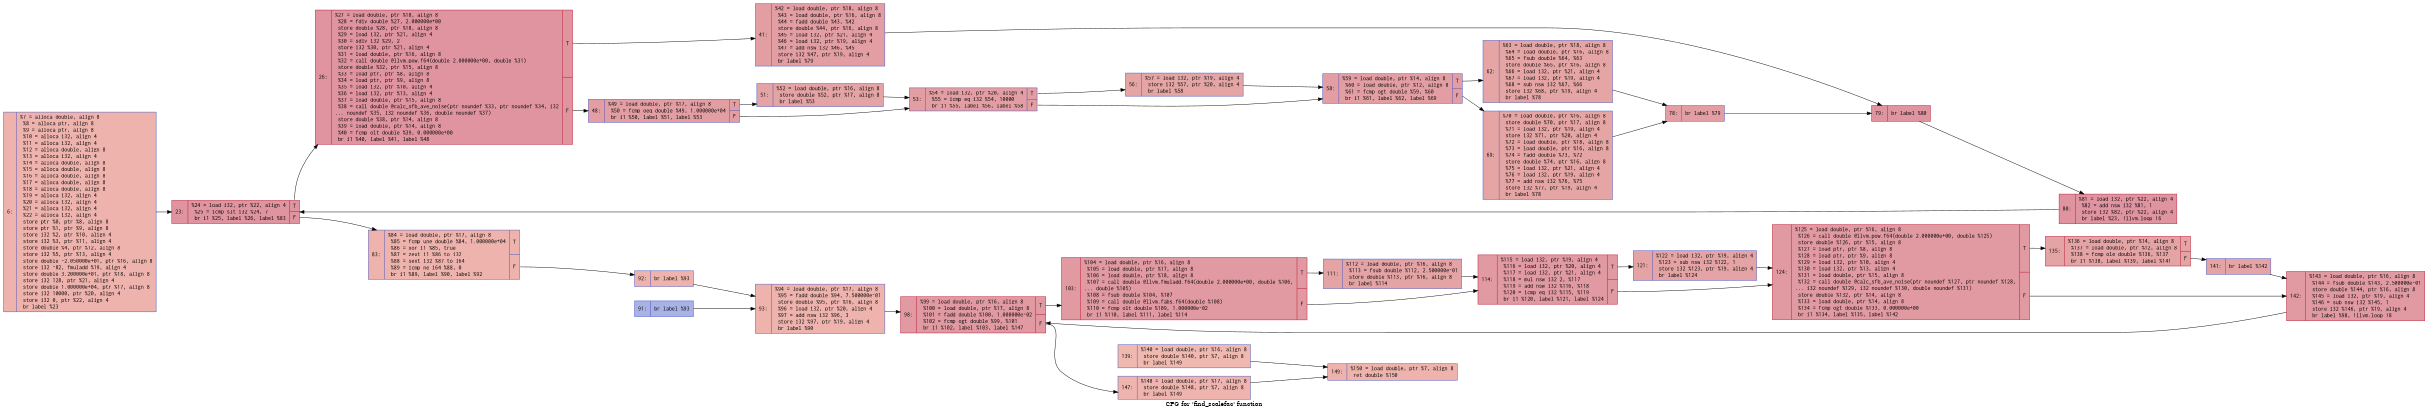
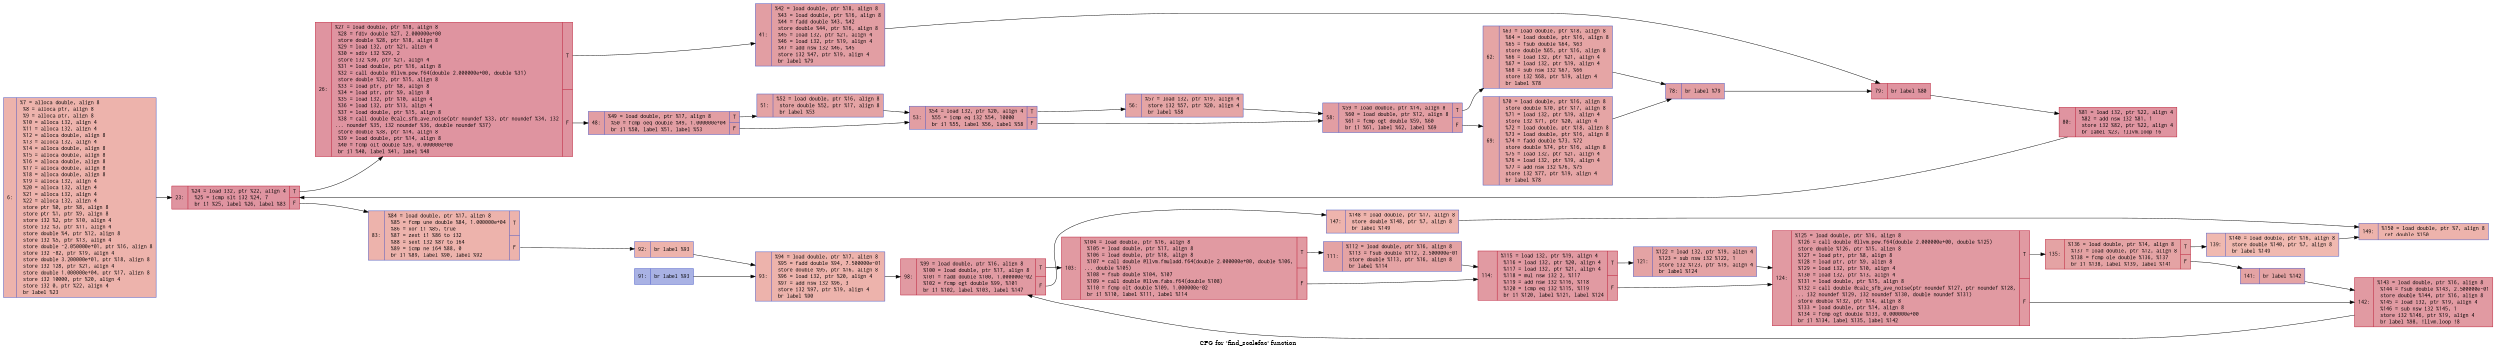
  digraph {
    label="CFG for 'find_scalefac' function"
    rankdir=LR
    node [color="#3d50c3ff" fillcolor="#d6524470" fontname=Courier shape=record style=filled]
-   n1 [label="{6:\l|  %7 = alloca double, align 8\l  %8 = alloca ptr, align 8\l  %9 = alloca ptr, align 8\l  %10 = alloca i32, align 4\l  %11 = alloca i32, align 4\l  %12 = alloca double, align 8\l  %13 = alloca i32, align 4\l  %14 = alloca double, align 8\l  %15 = alloca double, align 8\l  %16 = alloca double, align 8\l  %17 = alloca double, align 8\l  %18 = alloca double, align 8\l  %19 = alloca i32, align 4\l  %20 = alloca i32, align 4\l  %21 = alloca i32, align 4\l  %22 = alloca i32, align 4\l  store ptr %0, ptr %8, align 8\l  store ptr %1, ptr %9, align 8\l  store i32 %2, ptr %10, align 4\l  store i32 %3, ptr %11, align 4\l  store double %4, ptr %12, align 8\l  store i32 %5, ptr %13, align 4\l  store double -2.050000e+01, ptr %16, align 8\l  store i32 -82, fmuladd %19, align 4\l  store double 3.200000e+01, ptr %18, align 8\l  store i32 128, ptr %21, align 4\l  store double 1.000000e+04, ptr %17, align 8\l  store i32 10000, ptr %20, align 4\l  store i32 0, ptr %22, align 4\l  br label %23\l}"]
+   n1 [label="{6:\l|  %7 = alloca double, align 8\l  %8 = alloca ptr, align 8\l  %9 = alloca ptr, align 8\l  %10 = alloca i32, align 4\l  %11 = alloca i32, align 4\l  %12 = alloca double, align 8\l  %13 = alloca i32, align 4\l  %14 = alloca double, align 8\l  %15 = alloca double, align 8\l  %16 = alloca double, align 8\l  %17 = alloca double, align 8\l  %18 = alloca double, align 8\l  %19 = alloca i32, align 4\l  %20 = alloca i32, align 4\l  %21 = alloca i32, align 4\l  %22 = alloca i32, align 4\l  store ptr %0, ptr %8, align 8\l  store ptr %1, ptr %9, align 8\l  store i32 %2, ptr %10, align 4\l  store i32 %3, ptr %11, align 4\l  store double %4, ptr %12, align 8\l  store i32 %5, ptr %13, align 4\l  store double -2.050000e+01, ptr %16, align 8\l  store i32 -82, ptr %19, align 4\l  store double 3.200000e+01, ptr %18, align 8\l  store i32 128, ptr %21, align 4\l  store double 1.000000e+04, ptr %17, align 8\l  store i32 10000, ptr %20, align 4\l  store i32 0, ptr %22, align 4\l  br label %23\l}"]
    n2 [color="#b70d28ff" fillcolor="#b70d2870" label="{23:\l|  %24 = load i32, ptr %22, align 4\l  %25 = icmp slt i32 %24, 7\l  br i1 %25, label %26, label %83\l|{<s0>T|<s1>F}}"]
    n3 [color="#b70d28ff" fillcolor="#b70d2870" label="{26:\l|  %27 = load double, ptr %18, align 8\l  %28 = fdiv double %27, 2.000000e+00\l  store double %28, ptr %18, align 8\l  %29 = load i32, ptr %21, align 4\l  %30 = sdiv i32 %29, 2\l  store i32 %30, ptr %21, align 4\l  %31 = load double, ptr %16, align 8\l  %32 = call double @llvm.pow.f64(double 2.000000e+00, double %31)\l  store double %32, ptr %15, align 8\l  %33 = load ptr, ptr %8, align 8\l  %34 = load ptr, ptr %9, align 8\l  %35 = load i32, ptr %10, align 4\l  %36 = load i32, ptr %13, align 4\l  %37 = load double, ptr %15, align 8\l  %38 = call double @calc_sfb_ave_noise(ptr noundef %33, ptr noundef %34, i32\l... noundef %35, i32 noundef %36, double noundef %37)\l  store double %38, ptr %14, align 8\l  %39 = load double, ptr %14, align 8\l  %40 = fcmp olt double %39, 0.000000e+00\l  br i1 %40, label %41, label %48\l|{<s0>T|<s1>F}}"]
    n4 [label="{83:\l|  %84 = load double, ptr %17, align 8\l  %85 = fcmp une double %84, 1.000000e+04\l  %86 = xor i1 %85, true\l  %87 = zext i1 %86 to i32\l  %88 = sext i32 %87 to i64\l  %89 = icmp ne i64 %88, 0\l  br i1 %89, label %90, label %92\l|{<s0>T|<s1>F}}"]
    n5 [fillcolor="#be242e70" label="{41:\l|  %42 = load double, ptr %18, align 8\l  %43 = load double, ptr %16, align 8\l  %44 = fadd double %43, %42\l  store double %44, ptr %16, align 8\l  %45 = load i32, ptr %21, align 4\l  %46 = load i32, ptr %19, align 4\l  %47 = add nsw i32 %46, %45\l  store i32 %47, ptr %19, align 4\l  br label %79\l}"]
    n6 [fillcolor="#be242e70" label="{48:\l|  %49 = load double, ptr %17, align 8\l  %50 = fcmp oeq double %49, 1.000000e+04\l  br i1 %50, label %51, label %53\l|{<s0>T|<s1>F}}"]
    n7 [label="{92:\l|  br label %93\l}"]
    n8 [color="#b70d28ff" fillcolor="#b70d2870" label="{79:\l|  br label %80\l}"]
    n9 [fillcolor="#c32e3170" label="{51:\l|  %52 = load double, ptr %16, align 8\l  store double %52, ptr %17, align 8\l  br label %53\l}"]
    n10 [fillcolor="#be242e70" label="{53:\l|  %54 = load i32, ptr %20, align 4\l  %55 = icmp eq i32 %54, 10000\l  br i1 %55, label %56, label %58\l|{<s0>T|<s1>F}}"]
    n11 [label="{93:\l|  %94 = load double, ptr %17, align 8\l  %95 = fadd double %94, 7.500000e-01\l  store double %95, ptr %16, align 8\l  %96 = load i32, ptr %20, align 4\l  %97 = add nsw i32 %96, 3\l  store i32 %97, ptr %19, align 4\l  br label %90\l}"]
    n12 [color="#b70d28ff" fillcolor="#b70d2870" label="{80:\l|  %81 = load i32, ptr %22, align 4\l  %82 = add nsw i32 %81, 1\l  store i32 %82, ptr %22, align 4\l  br label %23, !llvm.loop !6\l}"]
    n13 [fillcolor="#c5333470" label="{56:\l|  %57 = load i32, ptr %19, align 4\l  store i32 %57, ptr %20, align 4\l  br label %58\l}"]
    n14 [fillcolor="#be242e70" label="{58:\l|  %59 = load double, ptr %14, align 8\l  %60 = load double, ptr %12, align 8\l  %61 = fcmp ogt double %59, %60\l  br i1 %61, label %62, label %69\l|{<s0>T|<s1>F}}"]
    n15 [fillcolor="#c5333470" label="{62:\l|  %63 = load double, ptr %18, align 8\l  %64 = load double, ptr %16, align 8\l  %65 = fsub double %64, %63\l  store double %65, ptr %16, align 8\l  %66 = load i32, ptr %21, align 4\l  %67 = load i32, ptr %19, align 4\l  %68 = sub nsw i32 %67, %66\l  store i32 %68, ptr %19, align 4\l  br label %78\l}"]
    n16 [fillcolor="#c5333470" label="{69:\l|  %70 = load double, ptr %16, align 8\l  store double %70, ptr %17, align 8\l  %71 = load i32, ptr %19, align 4\l  store i32 %71, ptr %20, align 4\l  %72 = load double, ptr %18, align 8\l  %73 = load double, ptr %16, align 8\l  %74 = fadd double %73, %72\l  store double %74, ptr %16, align 8\l  %75 = load i32, ptr %21, align 4\l  %76 = load i32, ptr %19, align 4\l  %77 = add nsw i32 %76, %75\l  store i32 %77, ptr %19, align 4\l  br label %78\l}"]
    n17 [fillcolor="#be242e70" label="{78:\l|  br label %79\l}"]
    n18 [color="#b70d28ff" fillcolor="#bb1b2c70" label="{98:\l|  %99 = load double, ptr %16, align 8\l  %100 = load double, ptr %17, align 8\l  %101 = fadd double %100, 1.000000e-02\l  %102 = fcmp ogt double %99, %101\l  br i1 %102, label %103, label %147\l|{<s0>T|<s1>F}}"]
    n19 [fillcolor="#3d50c370" label="{91:\l|  br label %93\l}"]
    n20 [color="#b70d28ff" fillcolor="#bb1b2c70" label="{103:\l|  %104 = load double, ptr %16, align 8\l  %105 = load double, ptr %17, align 8\l  %106 = load double, ptr %18, align 8\l  %107 = call double @llvm.fmuladd.f64(double 2.000000e+00, double %106,\l... double %105)\l  %108 = fsub double %104, %107\l  %109 = call double @llvm.fabs.f64(double %108)\l  %110 = fcmp olt double %109, 1.000000e-02\l  br i1 %110, label %111, label %114\l|{<s0>T|<s1>F}}"]
    n21 [fillcolor="#d8564670" label="{147:\l|  %148 = load double, ptr %17, align 8\l  store double %148, ptr %7, align 8\l  br label %149\l}"]
    n22 [fillcolor="#c32e3170" label="{111:\l|  %112 = load double, ptr %16, align 8\l  %113 = fsub double %112, 2.500000e-01\l  store double %113, ptr %16, align 8\l  br label %114\l}"]
    n23 [color="#b70d28ff" fillcolor="#bb1b2c70" label="{114:\l|  %115 = load i32, ptr %19, align 4\l  %116 = load i32, ptr %20, align 4\l  %117 = load i32, ptr %21, align 4\l  %118 = mul nsw i32 2, %117\l  %119 = add nsw i32 %116, %118\l  %120 = icmp eq i32 %115, %119\l  br i1 %120, label %121, label %124\l|{<s0>T|<s1>F}}"]
    n24 [label="{149:\l|  %150 = load double, ptr %7, align 8\l  ret double %150\l}"]
    n25 [fillcolor="#c32e3170" label="{121:\l|  %122 = load i32, ptr %19, align 4\l  %123 = sub nsw i32 %122, 1\l  store i32 %123, ptr %19, align 4\l  br label %124\l}"]
    n26 [color="#b70d28ff" fillcolor="#bb1b2c70" label="{124:\l|  %125 = load double, ptr %16, align 8\l  %126 = call double @llvm.pow.f64(double 2.000000e+00, double %125)\l  store double %126, ptr %15, align 8\l  %127 = load ptr, ptr %8, align 8\l  %128 = load ptr, ptr %9, align 8\l  %129 = load i32, ptr %10, align 4\l  %130 = load i32, ptr %13, align 4\l  %131 = load double, ptr %15, align 8\l  %132 = call double @calc_sfb_ave_noise(ptr noundef %127, ptr noundef %128,\l... i32 noundef %129, i32 noundef %130, double noundef %131)\l  store double %132, ptr %14, align 8\l  %133 = load double, ptr %14, align 8\l  %134 = fcmp ogt double %133, 0.000000e+00\l  br i1 %134, label %135, label %142\l|{<s0>T|<s1>F}}"]
    n27 [color="#b70d28ff" fillcolor="#c32e3170" label="{135:\l|  %136 = load double, ptr %14, align 8\l  %137 = load double, ptr %12, align 8\l  %138 = fcmp ole double %136, %137\l  br i1 %138, label %139, label %141\l|{<s0>T|<s1>F}}"]
    n28 [color="#b70d28ff" fillcolor="#bb1b2c70" label="{142:\l|  %143 = load double, ptr %16, align 8\l  %144 = fsub double %143, 2.500000e-01\l  store double %144, ptr %16, align 8\l  %145 = load i32, ptr %19, align 4\l  %146 = sub nsw i32 %145, 1\l  store i32 %146, ptr %19, align 4\l  br label %98, !llvm.loop !8\l}"]
    n29 [fillcolor="#de614d70" label="{139:\l|  %140 = load double, ptr %16, align 8\l  store double %140, ptr %7, align 8\l  br label %149\l}"]
    n30 [fillcolor="#c32e3170" label="{141:\l|  br label %142\l}"]
    n1 -> n2
    n2 -> n3 [tailport=s0]
    n2 -> n4 [tailport=s1]
    n3 -> n5 [tailport=s0]
    n3 -> n6 [tailport=s1]
    n4 -> n7 [tailport=s1]
    n5 -> n8
    n6 -> n9 [tailport=s0]
    n6 -> n10 [tailport=s1]
    n7 -> n11
    n8 -> n12
    n9 -> n10
    n10 -> n13 [tailport=s0]
    n10 -> n14 [tailport=s1]
    n11 -> n18
    n12 -> n2
    n13 -> n14
    n14 -> n15 [tailport=s0]
    n14 -> n16 [tailport=s1]
    n15 -> n17
    n16 -> n17
    n17 -> n8
    n18 -> n20 [tailport=s0]
    n18 -> n21 [tailport=s1]
    n19 -> n11
    n20 -> n22 [tailport=s0]
    n20 -> n23 [tailport=s1]
    n21 -> n24
    n22 -> n23
    n23 -> n25 [tailport=s0]
    n23 -> n26 [tailport=s1]
    n25 -> n26
    n26 -> n27 [tailport=s0]
    n26 -> n28 [tailport=s1]
+   n27 -> n29 [tailport=s0]
    n27 -> n30 [tailport=s1]
    n28 -> n18
    n29 -> n24
    n30 -> n28
  }
